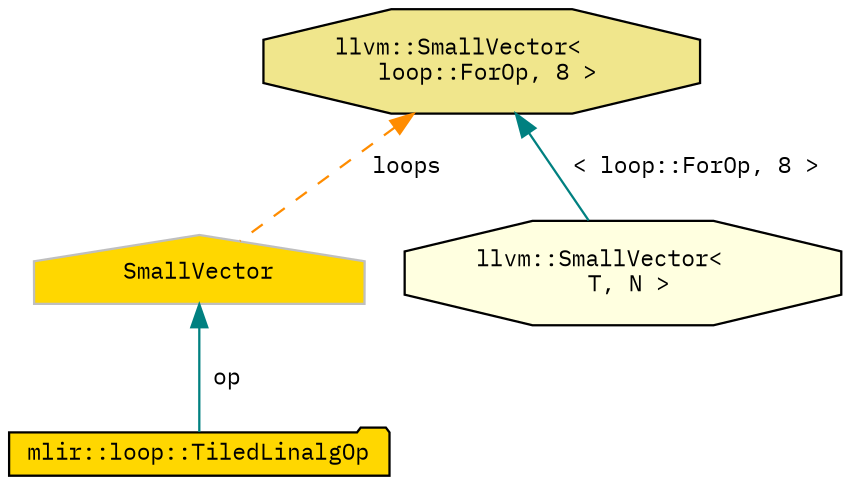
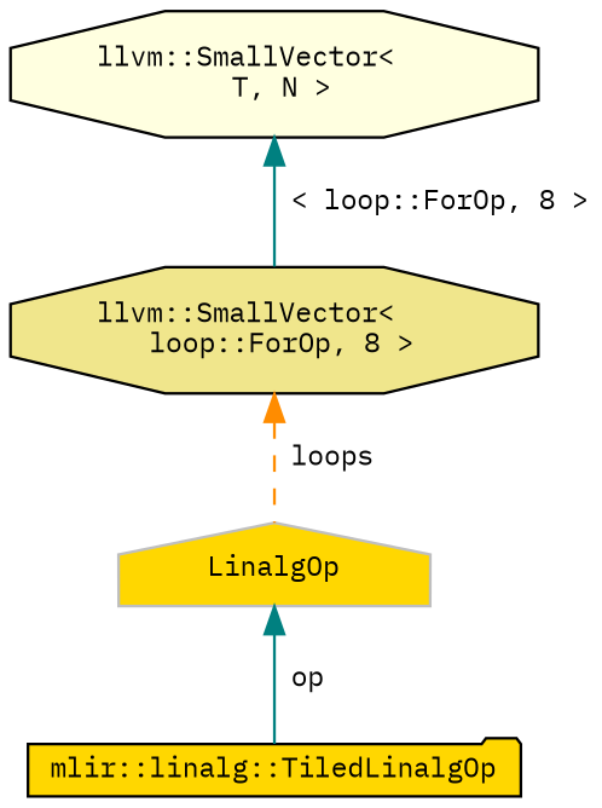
  digraph {
    fontname="IBM Plex Mono"
    node [color=black fillcolor=gold fontname="IBM Plex Mono" fontsize=10 shape=octagon style=filled]
    edge [color=teal dir=back fontname="IBM Plex Mono" fontsize=10 labelfontname=Helvetica labelfontsize=10 style=solid]
-   n1 [fontcolor=black height=0.2 label="mlir::loop::TiledLinalgOp" shape=folder width=0.4]
+   n1 [fontcolor=black height=0.2 label="mlir::linalg::TiledLinalgOp" shape=folder width=0.4]
    n2 [fillcolor=khaki height=0.2 label="llvm::SmallVector\<\l loop::ForOp, 8 \>" width=0.4]
-   n3 [color=grey75 height=0.2 label=SmallVector shape=house width=0.4]
+   n3 [color=grey75 height=0.2 label=LinalgOp shape=house width=0.4]
    n4 [fillcolor=lightyellow height=0.2 label="llvm::SmallVector\<\l T, N \>" width=0.4]
    n2 -> n3 [color=darkorange label=" loops" style=dashed]
    n3 -> n1 [label=" op"]
-   n2 -> n4 [label=" \< loop::ForOp, 8 \>"]
+   n4 -> n2 [label=" \< loop::ForOp, 8 \>"]
  }
